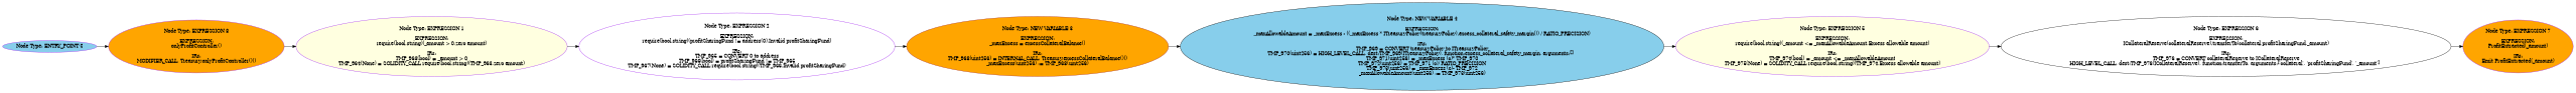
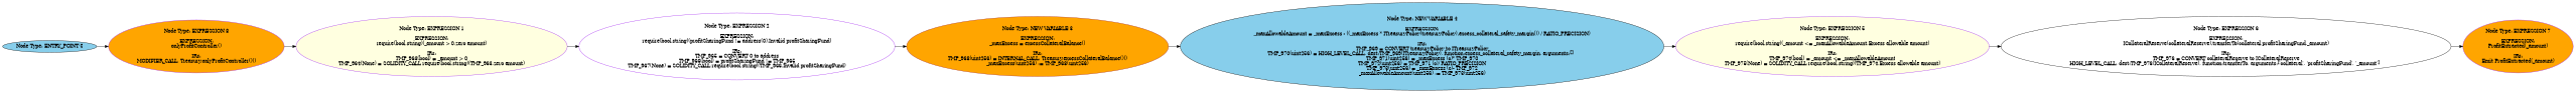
  digraph {
    rankdir=LR
    node [style=filled fillcolor=orange color=purple]
-   n1 [label="Node Type: ENTRY_POINT 0\n" fillcolor=skyblue]
+   n1 [label="Node Type: ENTRY_POINT 0\n" fillcolor=skyblue color=black]
    n2 [label="Node Type: EXPRESSION 8\n\nEXPRESSION:\nonlyProfitController()\n\nIRs:\nMODIFIER_CALL, Treasury.onlyProfitController()()"]
    n3 [label="Node Type: EXPRESSION 1\n\nEXPRESSION:\nrequire(bool,string)(_amount > 0,zero amount)\n\nIRs:\nTMP_963(bool) = _amount > 0\nTMP_964(None) = SOLIDITY_CALL require(bool,string)(TMP_963,zero amount)" fillcolor=lightyellow]
    n4 [label="Node Type: EXPRESSION 2\n\nEXPRESSION:\nrequire(bool,string)(profitSharingFund != address(0),Invalid profitSharingFund)\n\nIRs:\nTMP_965 = CONVERT 0 to address\nTMP_966(bool) = profitSharingFund != TMP_965\nTMP_967(None) = SOLIDITY_CALL require(bool,string)(TMP_966,Invalid profitSharingFund)" fillcolor=white]
    n5 [label="Node Type: NEW VARIABLE 3\n\nEXPRESSION:\n_maxExcess = excessCollateralBalance()\n\nIRs:\nTMP_968(uint256) = INTERNAL_CALL, Treasury.excessCollateralBalance()()\n_maxExcess(uint256) := TMP_968(uint256)" color=brown]
    n6 [label="Node Type: NEW VARIABLE 4\n\nEXPRESSION:\n_maxAllowableAmount = _maxExcess - ((_maxExcess * ITreasuryPolicy(treasuryPolicy).excess_collateral_safety_margin()) / RATIO_PRECISION)\n\nIRs:\nTMP_969 = CONVERT treasuryPolicy to ITreasuryPolicy\nTMP_970(uint256) = HIGH_LEVEL_CALL, dest:TMP_969(ITreasuryPolicy), function:excess_collateral_safety_margin, arguments:[]  \nTMP_971(uint256) = _maxExcess (c)* TMP_970\nTMP_972(uint256) = TMP_971 (c)/ RATIO_PRECISION\nTMP_973(uint256) = _maxExcess (c)- TMP_972\n_maxAllowableAmount(uint256) := TMP_973(uint256)" fillcolor=skyblue color=black]
    n7 [label="Node Type: EXPRESSION 5\n\nEXPRESSION:\nrequire(bool,string)(_amount <= _maxAllowableAmount,Excess allowable amount)\n\nIRs:\nTMP_974(bool) = _amount <= _maxAllowableAmount\nTMP_975(None) = SOLIDITY_CALL require(bool,string)(TMP_974,Excess allowable amount)" fillcolor=lightyellow]
    n8 [label="Node Type: EXPRESSION 6\n\nEXPRESSION:\nICollateralReserve(collateralReserve).transferTo(collateral,profitSharingFund,_amount)\n\nIRs:\nTMP_976 = CONVERT collateralReserve to ICollateralReserve\nHIGH_LEVEL_CALL, dest:TMP_976(ICollateralReserve), function:transferTo, arguments:['collateral', 'profitSharingFund', '_amount']  " fillcolor=white color=black]
    n9 [label="Node Type: EXPRESSION 7\n\nEXPRESSION:\nProfitExtracted(_amount)\n\nIRs:\nEmit ProfitExtracted(_amount)"]
    n1 -> n2
    n2 -> n3
    n3 -> n4
    n4 -> n5
    n5 -> n6
    n6 -> n7
    n7 -> n8
    n8 -> n9
  }
